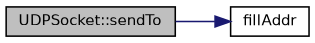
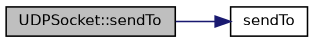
  digraph {
    rankdir=LR
    fontname="DejaVu Sans"
    node [color=black fontname="DejaVu Sans" fontsize=10 shape=record style=filled]
    n1 [fillcolor=grey75 fontcolor=black height=0.2 label="UDPSocket::sendTo" width=0.4]
-   n2 [fillcolor=white height=0.2 label=fillAddr width=0.4]
+   n2 [fillcolor=white height=0.2 label=sendTo width=0.4]
    n1 -> n2 [color=midnightblue fontname="DejaVu Sans" fontsize=10 labelfontname=Helvetica labelfontsize=10 style=solid]
  }
